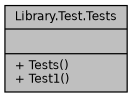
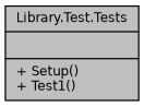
  digraph {
-   n1 [color=black fillcolor=grey75 fontcolor=black fontname=Helvetica fontsize=10 height=0.2 label="{Library.Test.Tests\n||+ Tests()\l+ Test1()\l}" shape=record style=filled width=0.4]
+   n1 [color=black fillcolor=grey75 fontcolor=black fontname=Helvetica fontsize=10 height=0.2 label="{Library.Test.Tests\n||+ Setup()\l+ Test1()\l}" shape=record style=filled width=0.4]
  }
